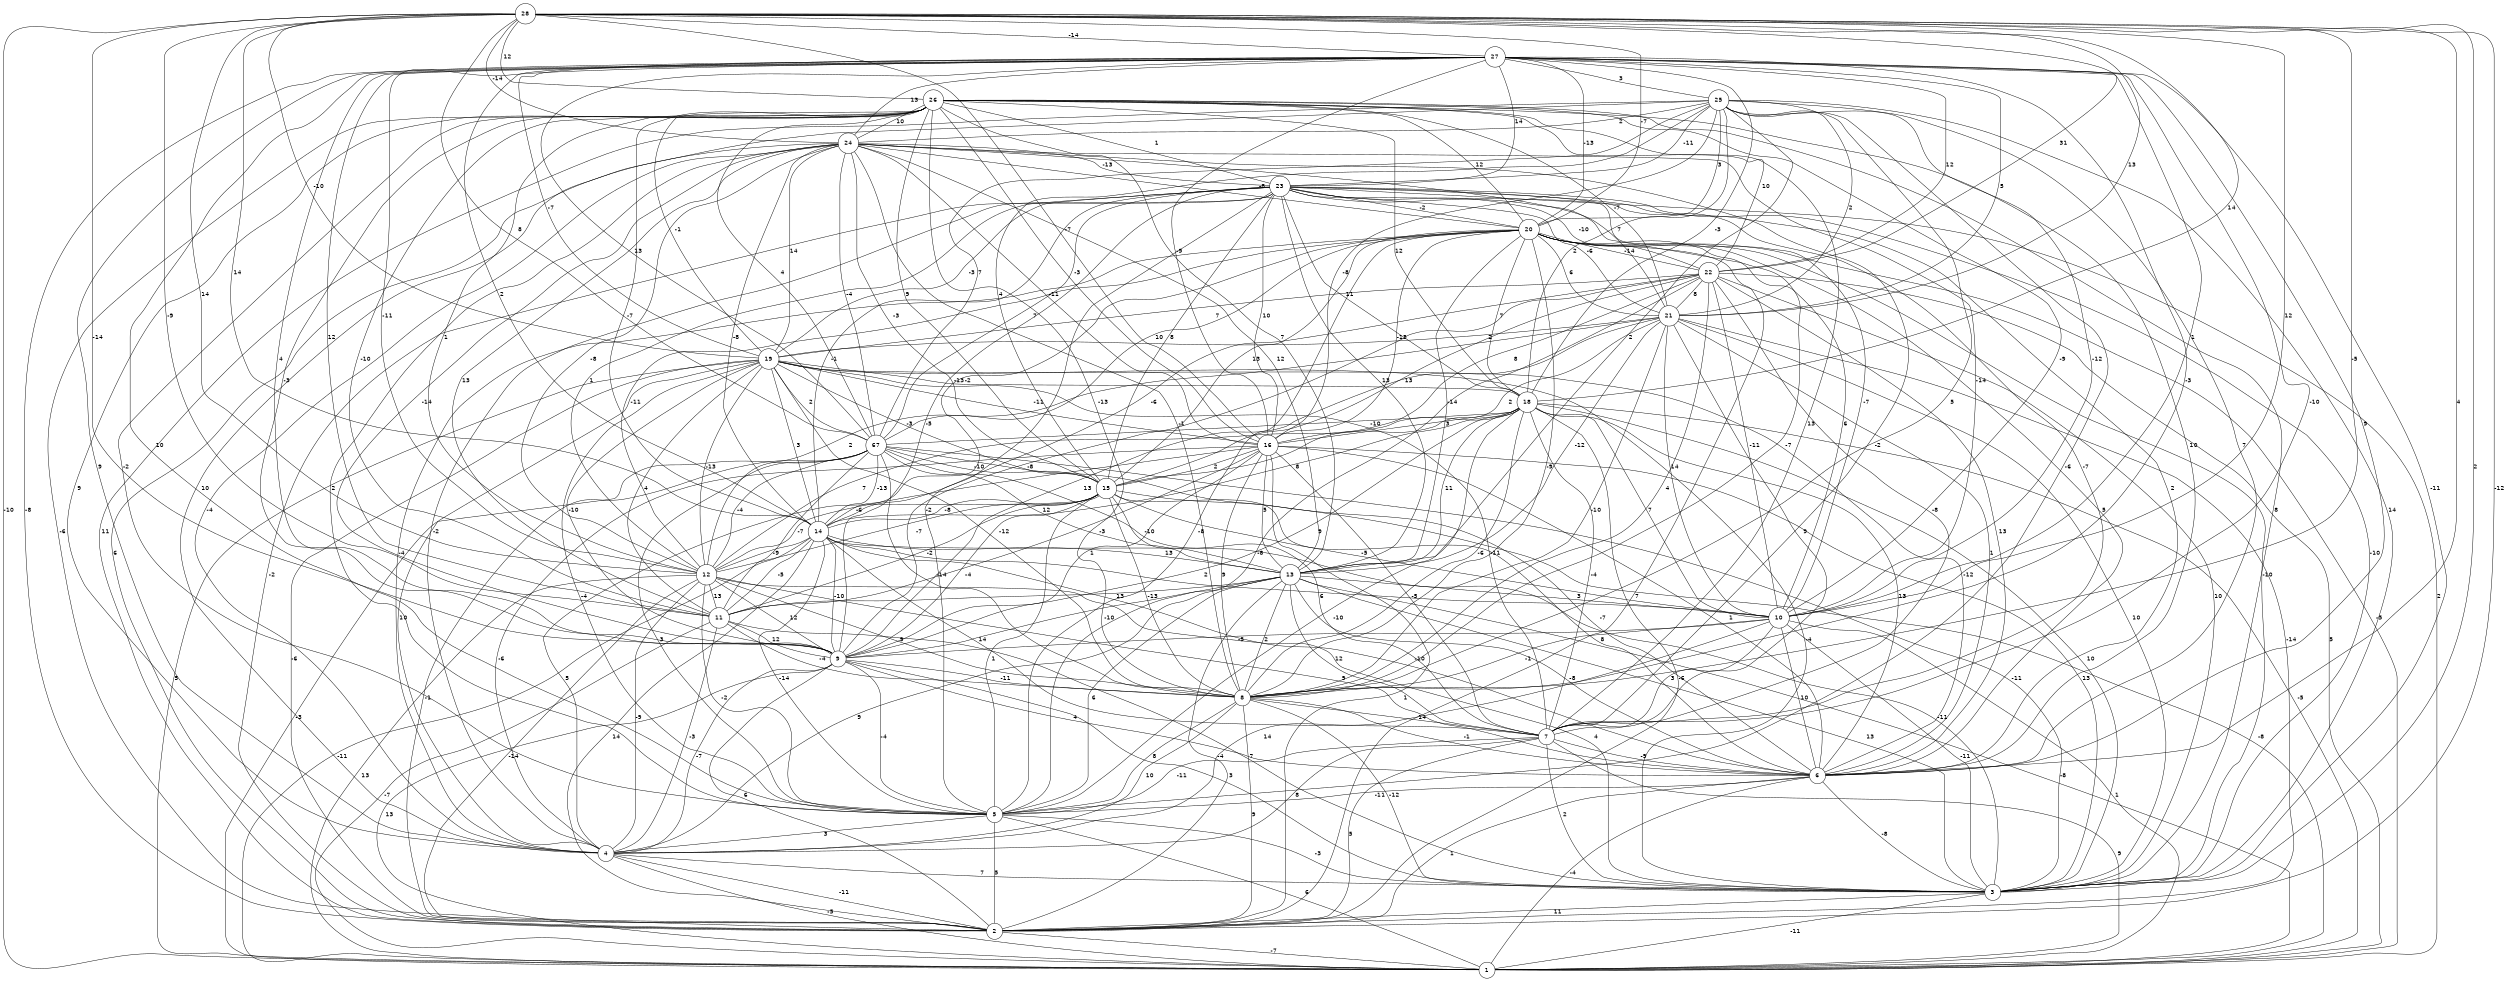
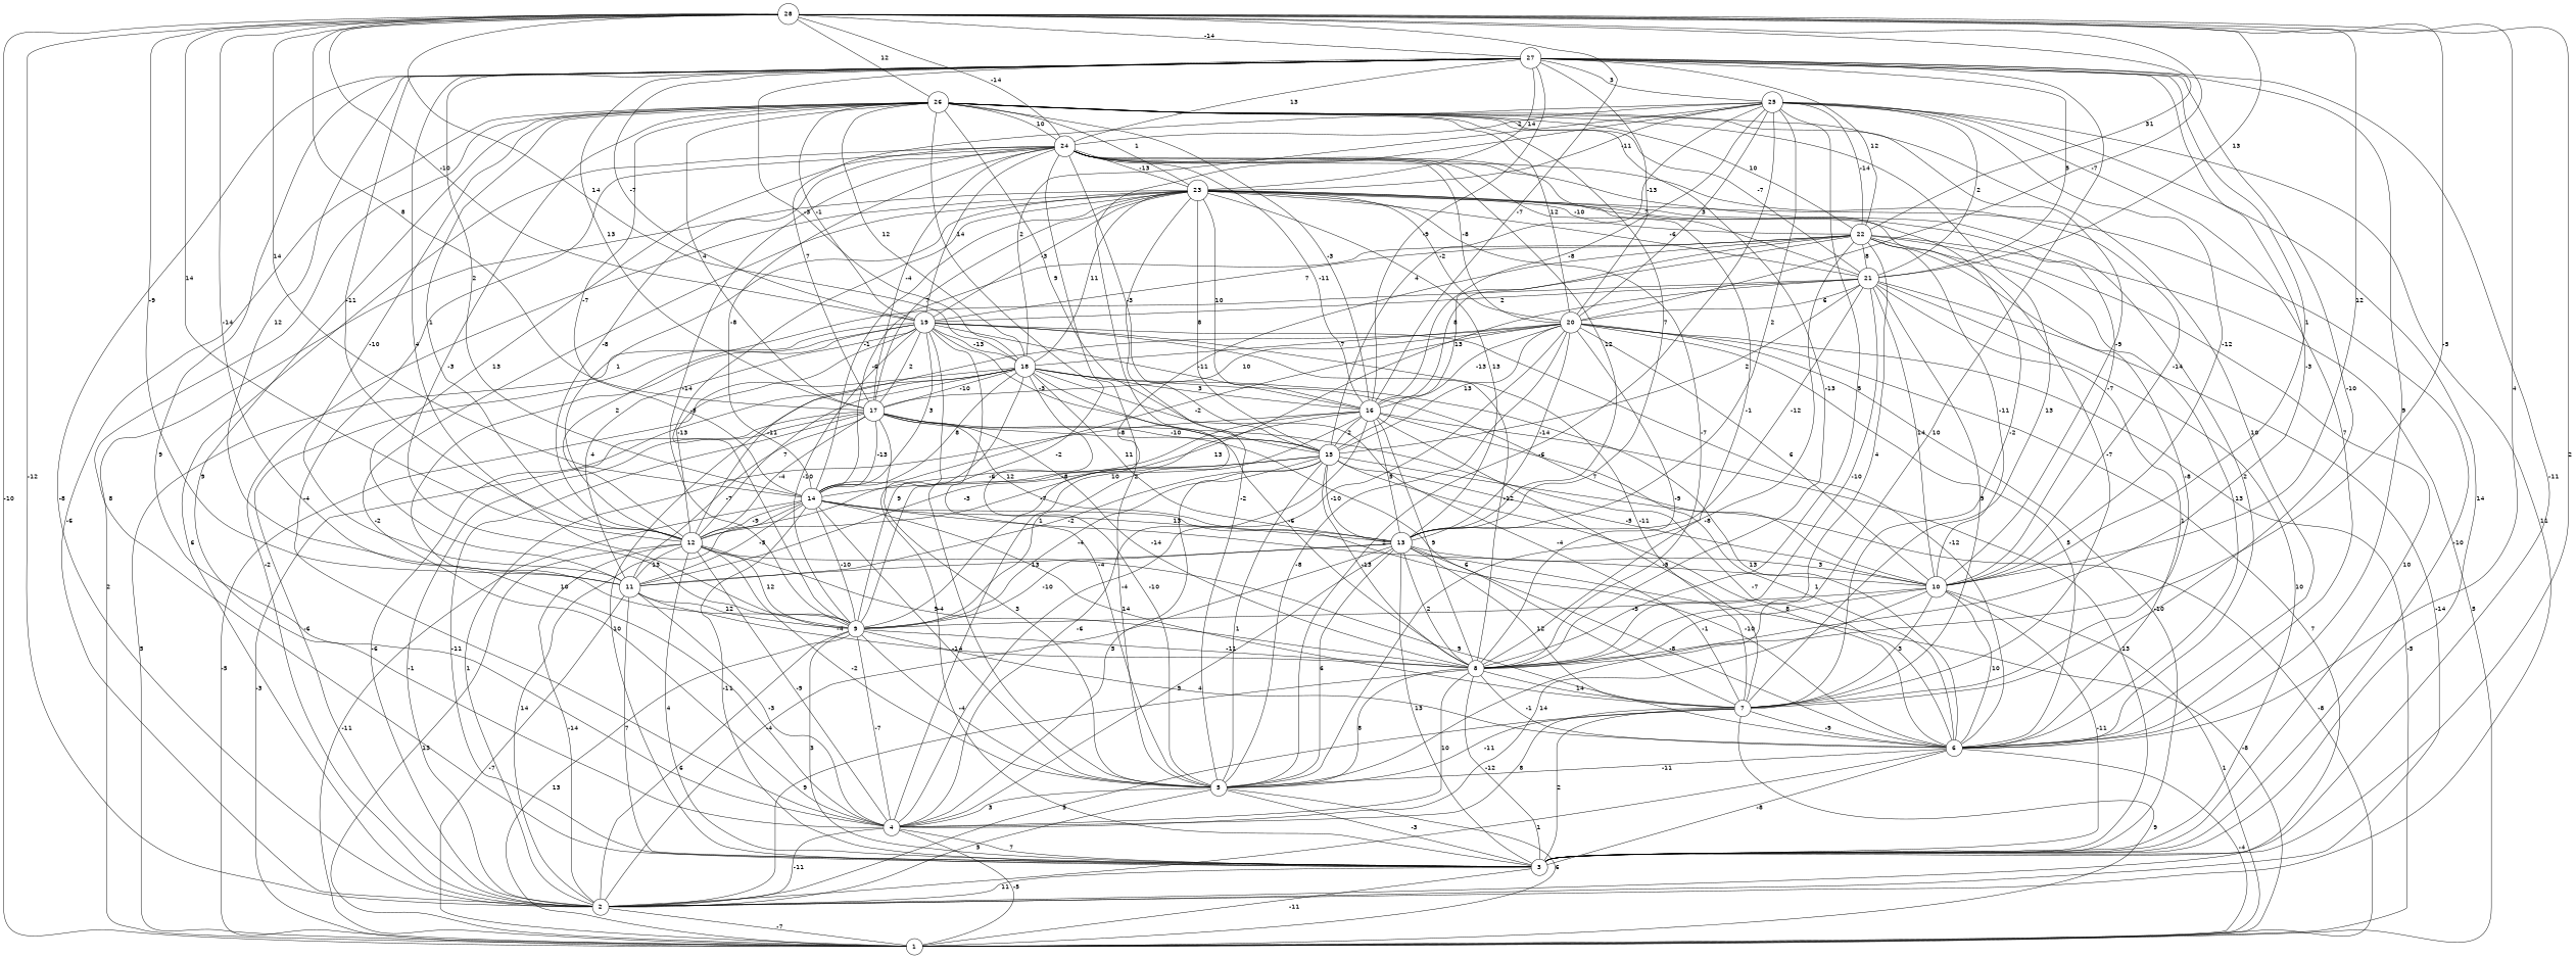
  graph {
    fontname="DejaVu Sans"
    node [fontname="DejaVu Sans" shape=circle]
    edge [fontname="DejaVu Sans"]
    28
    1
    2
    3
    6
    8
    9
    10
    11
    12
    14
    16
-   17 [label=67]
+   17
    18
    19
    20
    21
    22
    24
    26
    27
    5
    4
    7
    13
    15
    23
    25
    28 -- 1 [label=-10]
    28 -- 2 [label=-12]
    28 -- 3 [label=2]
    28 -- 6 [label=4]
    28 -- 8 [label=-5]
    28 -- 9 [label=-14]
    28 -- 10 [label=12]
    28 -- 11 [label=-9]
    28 -- 12 [label=14]
    28 -- 14 [label=14]
    28 -- 16 [label=-7]
    28 -- 17 [label=8]
    28 -- 18 [label=14]
    28 -- 19 [label=-10]
    28 -- 20 [label=-7]
    28 -- 21 [label=13]
    28 -- 22 [label=31]
    28 -- 24 [label=-14]
    28 -- 26 [label=12]
    28 -- 27 [label=-14]
    2 -- 1 [label=-7]
    3 -- 1 [label=-11]
    3 -- 2 [label=11]
    6 -- 1 [label=-4]
    6 -- 2 [label=1]
    6 -- 3 [label=-8]
    6 -- 5 [label=-11]
    8 -- 2 [label=9]
    8 -- 3 [label=-12]
    8 -- 6 [label=-1]
    8 -- 5 [label=8]
    8 -- 4 [label=10]
    8 -- 7 [label=14]
    9 -- 1 [label=13]
    9 -- 2 [label=6]
    9 -- 3 [label=3]
    9 -- 6 [label=4]
    9 -- 8 [label=-11]
    9 -- 5 [label=-4]
    9 -- 4 [label=-7]
    10 -- 1 [label=1]
    10 -- 3 [label=-11]
    10 -- 6 [label=10]
    10 -- 8 [label=-1]
    10 -- 9 [label=-5]
    10 -- 4 [label=14]
    10 -- 7 [label=3]
    11 -- 1 [label=-7]
    11 -- 3 [label=7]
    11 -- 8 [label=-4]
    11 -- 9 [label=12]
    11 -- 4 [label=-3]
    12 -- 1 [label=13]
    12 -- 2 [label=-14]
    12 -- 3 [label=4]
    12 -- 6 [label=9]
    12 -- 8 [label=9]
    12 -- 9 [label=12]
    12 -- 11 [label=13]
    12 -- 5 [label=-2]
    12 -- 4 [label=-9]
    14 -- 1 [label=-11]
    14 -- 2 [label=14]
    14 -- 3 [label=-11]
    14 -- 6 [label=-10]
    14 -- 9 [label=-10]
    14 -- 10 [label=2]
    14 -- 11 [label=-5]
    14 -- 12 [label=-9]
    14 -- 5 [label=-14]
    14 -- 7 [label=14]
    14 -- 13 [label=13]
    16 -- 2 [label=1]
    16 -- 3 [label=13]
    16 -- 6 [label=1]
    16 -- 8 [label=9]
    16 -- 9 [label=1]
    16 -- 11 [label=-3]
    16 -- 12 [label=-6]
    16 -- 4 [label=-6]
    16 -- 7 [label=-5]
    16 -- 13 [label=5]
    16 -- 15 [label=2]
    17 -- 1 [label=-3]
    17 -- 2 [label=-1]
    17 -- 3 [label=-11]
    17 -- 6 [label=-7]
    17 -- 8 [label=-14]
    17 -- 11 [label=-7]
    17 -- 12 [label=-4]
    17 -- 14 [label=-13]
    17 -- 5 [label=3]
    17 -- 7 [label=6]
    17 -- 13 [label=12]
    17 -- 15 [label=-10]
    18 -- 1 [label=-5]
    18 -- 2 [label=-6]
    18 -- 3 [label=10]
    18 -- 6 [label=13]
    18 -- 8 [label=-6]
    18 -- 9 [label=9]
    18 -- 10 [label=7]
    18 -- 12 [label=7]
    18 -- 14 [label=8]
    18 -- 16 [label=3]
    18 -- 17 [label=-10]
    18 -- 5 [label=-10]
    18 -- 7 [label=-4]
    18 -- 13 [label=11]
    19 -- 1 [label=5]
    19 -- 2 [label=-6]
    19 -- 3 [label=-4]
    19 -- 6 [label=-12]
    19 -- 8 [label=-12]
    19 -- 9 [label=-10]
    19 -- 11 [label=4]
    19 -- 12 [label=-13]
    19 -- 14 [label=3]
    19 -- 16 [label=-11]
    19 -- 17 [label=2]
    19 -- 18 [label=-13]
    19 -- 5 [label=-4]
    19 -- 4 [label=10]
    19 -- 7 [label=-11]
    19 -- 15 [label=-3]
    20 -- 1 [label=-5]
    20 -- 2 [label=7]
    20 -- 3 [label=-10]
    20 -- 6 [label=5]
    20 -- 8 [label=-9]
    20 -- 10 [label=6]
    20 -- 12 [label=-11]
    20 -- 14 [label=-2]
    20 -- 16 [label=-13]
    20 -- 17 [label=10]
    20 -- 18 [label=7]
    20 -- 5 [label=-8]
    20 -- 4 [label=-4]
    20 -- 13 [label=-14]
    20 -- 15 [label=13]
    21 -- 2 [label=-14]
    21 -- 3 [label=10]
    21 -- 6 [label=1]
    21 -- 8 [label=-10]
    21 -- 9 [label=13]
    21 -- 10 [label=14]
    21 -- 12 [label=2]
    21 -- 19 [label=2]
    21 -- 20 [label=6]
    21 -- 7 [label=9]
    21 -- 13 [label=-12]
    21 -- 15 [label=2]
    22 -- 1 [label=5]
    22 -- 3 [label=10]
    22 -- 6 [label=13]
    22 -- 8 [label=4]
    22 -- 9 [label=-8]
    22 -- 10 [label=-11]
    22 -- 14 [label=-6]
    22 -- 16 [label=8]
    22 -- 19 [label=7]
    22 -- 21 [label=8]
    22 -- 5 [label=-8]
    22 -- 7 [label=-8]
    22 -- 15 [label=13]
    24 -- 2 [label=6]
    24 -- 8 [label=-1]
    24 -- 9 [label=-14]
    24 -- 10 [label=-14]
    24 -- 11 [label=13]
    24 -- 12 [label=-8]
    24 -- 14 [label=-8]
    24 -- 16 [label=-11]
    24 -- 17 [label=-4]
    24 -- 19 [label=14]
    24 -- 20 [label=-8]
    24 -- 21 [label=7]
    24 -- 5 [label=2]
    24 -- 4 [label=-4]
    24 -- 7 [label=-2]
    24 -- 13 [label=12]
    24 -- 15 [label=-3]
    24 -- 23 [label=-13]
    26 -- 2 [label=-6]
    26 -- 3 [label=8]
    26 -- 6 [label=10]
    26 -- 8 [label=-13]
    26 -- 9 [label=-3]
    26 -- 10 [label=-9]
    26 -- 11 [label=-10]
    26 -- 12 [label=1]
    26 -- 14 [label=-7]
    26 -- 16 [label=-3]
    26 -- 17 [label=4]
    26 -- 18 [label=12]
    26 -- 19 [label=-1]
    26 -- 20 [label=12]
    26 -- 21 [label=-7]
    26 -- 22 [label=10]
    26 -- 24 [label=10]
    26 -- 5 [label=-2]
    26 -- 4 [label=9]
    26 -- 7 [label=13]
    26 -- 13 [label=7]
    26 -- 15 [label=9]
    26 -- 23 [label=1]
    27 -- 2 [label=-8]
    27 -- 3 [label=-11]
    27 -- 6 [label=9]
    27 -- 8 [label=-3]
    27 -- 9 [label=4]
    27 -- 10 [label=1]
    27 -- 11 [label=12]
    27 -- 12 [label=-11]
    27 -- 14 [label=2]
    27 -- 16 [label=-9]
    27 -- 17 [label=13]
    27 -- 18 [label=-3]
    27 -- 19 [label=-7]
    27 -- 20 [label=-13]
    27 -- 21 [label=5]
    27 -- 22 [label=12]
    27 -- 24 [label=13]
    27 -- 5 [label=10]
    27 -- 4 [label=9]
    27 -- 7 [label=-10]
    27 -- 23 [label=14]
    27 -- 25 [label=3]
    5 -- 1 [label=6]
    5 -- 2 [label=5]
    5 -- 3 [label=-3]
    5 -- 4 [label=3]
    4 -- 1 [label=-5]
    4 -- 2 [label=-11]
    4 -- 3 [label=7]
    7 -- 1 [label=9]
    7 -- 2 [label=5]
    7 -- 3 [label=2]
    7 -- 6 [label=-9]
    7 -- 5 [label=-11]
    7 -- 4 [label=8]
    13 -- 1 [label=-8]
    13 -- 2 [label=-4]
    13 -- 3 [label=13]
    13 -- 6 [label=-8]
    13 -- 8 [label=2]
    13 -- 9 [label=-10]
    13 -- 10 [label=3]
    13 -- 11 [label=13]
    13 -- 5 [label=6]
    13 -- 4 [label=9]
    13 -- 7 [label=12]
    15 -- 1 [label=-8]
    15 -- 6 [label=8]
    15 -- 8 [label=-13]
    15 -- 9 [label=-4]
    15 -- 10 [label=-5]
    15 -- 11 [label=-2]
    15 -- 12 [label=-7]
    15 -- 14 [label=-8]
    15 -- 5 [label=1]
    15 -- 4 [label=5]
    15 -- 13 [label=-10]
    23 -- 1 [label=2]
    23 -- 2 [label=-2]
    23 -- 3 [label=-10]
    23 -- 6 [label=2]
    23 -- 8 [label=-7]
    23 -- 9 [label=-5]
    23 -- 10 [label=-7]
    23 -- 12 [label=1]
    23 -- 14 [label=-1]
    23 -- 16 [label=10]
    23 -- 17 [label=7]
    23 -- 18 [label=11]
    23 -- 19 [label=-3]
    23 -- 20 [label=-2]
    23 -- 21 [label=-6]
    23 -- 22 [label=-10]
    23 -- 5 [label=-2]
    23 -- 4 [label=-2]
    23 -- 7 [label=-7]
    23 -- 13 [label=13]
    23 -- 15 [label=8]
    25 -- 2 [label=11]
    25 -- 3 [label=14]
    25 -- 6 [label=7]
    25 -- 8 [label=5]
    25 -- 10 [label=-12]
    25 -- 16 [label=-8]
    25 -- 17 [label=7]
    25 -- 18 [label=2]
    25 -- 20 [label=3]
    25 -- 21 [label=2]
-   20 -- 22 [label=-14]
+   25 -- 22 [label=-14]
    25 -- 24 [label=2]
    25 -- 5 [label=-6]
    25 -- 4 [label=10]
    25 -- 13 [label=2]
    25 -- 15 [label=4]
    25 -- 23 [label=-11]
  }
